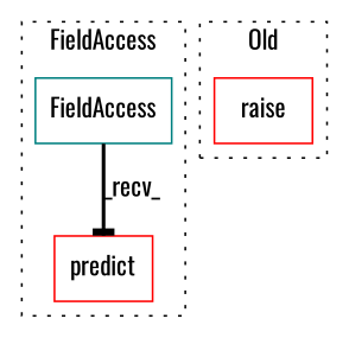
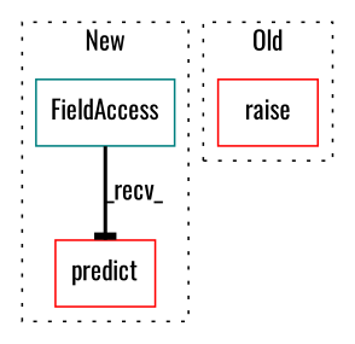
  digraph {
    fontname=Oswald
    node [a=32 shape=box color=red fontname=Oswald]
    n1 [l="8,1" label=predict s="2178,2187"]
    n2 [a=22 l=7 label=FieldAccess s=2170 color=teal]
    n3 [l="6,1" label=raise s="1935,1971"]
    subgraph cluster_1 {
-     label=FieldAccess
+     label=New
      style=dotted
      n1
      n2
    }
    subgraph cluster_2 {
      label=Old
      style=dotted
      n3
    }
    n2 -> n1 [label=_recv_ style=bold arrowhead=tee fontname=Oswald]
  }
